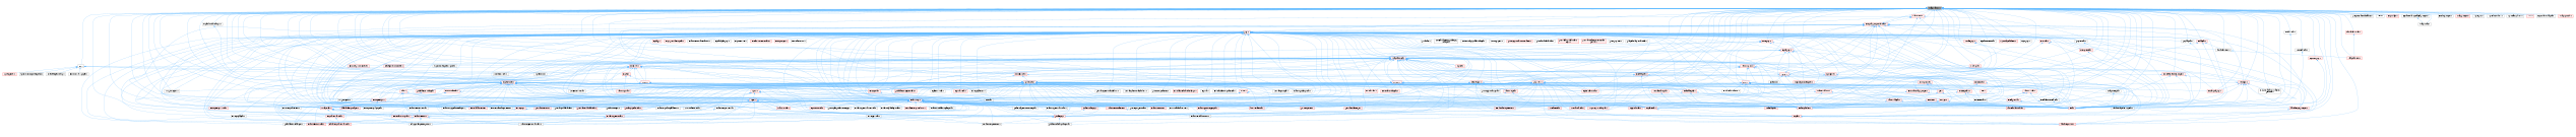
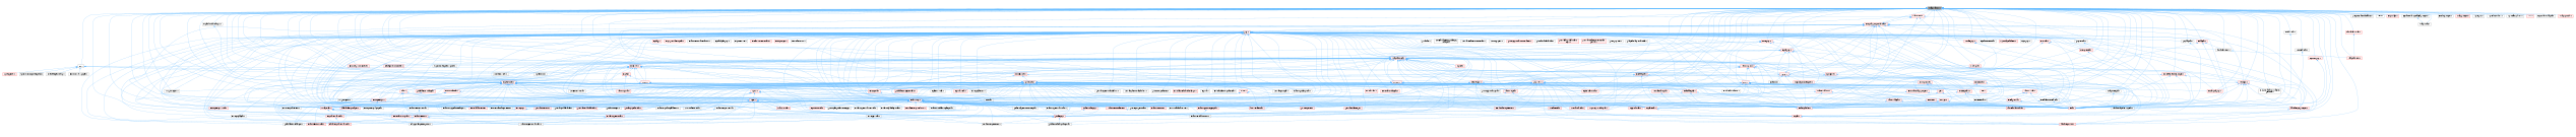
  digraph {
    node [color=red fillcolor="#FFF0F0" fontname=Helvetica fontsize=10 shape=box style=filled]
    edge [color=steelblue1 dir=back fontname=Helvetica fontsize=10 labelfontname=Helvetica labelfontsize=10 style=solid]
    n1 [color=gray40 fillcolor=grey60 fontcolor=black height=0.2 label="UnrealMemory.h" width=0.4]
    n2 [color=grey40 fillcolor=white height=0.2 label="AES.h" width=0.4]
    n3 [height=0.2 label="Core.h" width=0.4]
    n4 [height=0.2 label="CoreSharedPCH.h" width=0.4]
    n5 [color=grey40 fillcolor=white height=0.2 label="NullApplication.h" width=0.4]
    n6 [height=0.2 label="IoDispatcher.h" width=0.4]
    n7 [color=grey40 fillcolor=white height=0.2 label="IoStore.h" width=0.4]
    n8 [color=grey40 fillcolor=white height=0.2 label="AllocatorFixedSizeFreeList.h" width=0.4]
    n9 [height=0.2 label="Array.h" width=0.4]
    n10 [color=grey40 fillcolor=white height=0.2 label="ArrayReader.h" width=0.4]
    n11 [height=0.2 label="AssetData.h" width=0.4]
    n12 [height=0.2 label="CompactBinary.h" width=0.4]
    n13 [height=0.2 label="ShaderCore.h" width=0.4]
    n14 [height=0.2 label="Shader.h" width=0.4]
    n15 [height=0.2 label="RenderGraphUtils.h" width=0.4]
    n16 [height=0.2 label="MemoryReader.h" width=0.4]
    n17 [height=0.2 label="MeshElementIndexer.h" width=0.4]
    n18 [height=0.2 label="ObservableArray.h" width=0.4]
    n19 [height=0.2 label="RigVMByteCode.h" width=0.4]
    n20 [height=0.2 label="UnifiedBuffer.h" width=0.4]
    n21 [height=0.2 label="UnrealType.h" width=0.4]
    n22 [height=0.2 label="cpp.h" width=0.4]
    n23 [height=0.2 label="BitReader.h" width=0.4]
    n24 [color=grey40 fillcolor=white height=0.2 label="SequenceHistory.h" width=0.4]
    n25 [height=0.2 label="NetPacketNotify.h" width=0.4]
    n26 [height=0.2 label="Class.h" width=0.4]
    n27 [height=0.2 label="LiveLinkTypes.h" width=0.4]
    n28 [height=0.2 label="CoreMinimal.h" width=0.4]
    n29 [color=grey40 fillcolor=white height=0.2 label="BulkDataReader.h" width=0.4]
    n30 [color=grey40 fillcolor=white height=0.2 label="BulkDataWriter.h" width=0.4]
    n31 [height=0.2 label="DynamicallyTypedValue.h" width=0.4]
    n32 [height=0.2 label="HazardPointer.h" width=0.4]
-   n33 [height=0.2 label="ObjectReader.h" width=0.4]
    n34 [color=grey40 fillcolor=white height=0.2 label="QueuedThreadPoolWrapper.h" width=0.4]
    n35 [height=0.2 label="ReferenceChainSearch.h" width=0.4]
    n36 [height=0.2 label="RenderGraphAllocator.h" width=0.4]
    n37 [height=0.2 label="UniqueIndexSet.h" width=0.4]
    n38 [color=grey40 fillcolor=white height=0.2 label="CachedStringStore.h" width=0.4]
    n39 [height=0.2 label="InterpCurvePoint.h" width=0.4]
    n40 [height=0.2 label="SHMath.h" width=0.4]
    n41 [height=0.2 label="StatsSystemTypes.h" width=0.4]
    n42 [height=0.2 label="Field.h" width=0.4]
    n43 [height=0.2 label="IndirectArray.h" width=0.4]
    n44 [height=0.2 label="InstanceAttributeTracker.h" width=0.4]
    n45 [color=grey40 fillcolor=white height=0.2 label="LinuxApplication.h" width=0.4]
    n46 [height=0.2 label="MallocLeakDetection.h" width=0.4]
    n47 [height=0.2 label="MemoryImage.h" width=0.4]
    n48 [height=0.2 label="ScriptArray.h" width=0.4]
    n49 [height=0.2 label="SparseArray.h" width=0.4]
    n50 [height=0.2 label="SecureHash.h" width=0.4]
    n51 [height=0.2 label="MemoryHasher.h" width=0.4]
    n52 [height=0.2 label="SharedPointer.h" width=0.4]
    n53 [color=grey40 fillcolor=white height=0.2 label="TransArray.h" width=0.4]
    n54 [color=grey40 fillcolor=white height=0.2 label="BigInt.h" width=0.4]
    n55 [height=0.2 label="BinaryHeap.h" width=0.4]
    n56 [height=0.2 label="BitArray.h" width=0.4]
    n57 [height=0.2 label="Blake3.h" width=0.4]
    n58 [height=0.2 label="IoHash.h" width=0.4]
    n59 [height=0.2 label="BufferReader.h" width=0.4]
    n60 [color=grey40 fillcolor=white height=0.2 label="BufferWriter.h" width=0.4]
    n61 [color=grey40 fillcolor=white height=0.2 label="CachedOSVeryLargePageAllocator.h" width=0.4]
    n62 [color=grey40 fillcolor=white height=0.2 label="UnrealType2.h" width=0.4]
    n63 [height=0.2 label="ConcurrentLinearAllocator.h" width=0.4]
    n64 [height=0.2 label="ConsumeAllMpmcQueue.h" width=0.4]
    n65 [height=0.2 label="ContainerAllocationPolicies.h" width=0.4]
    n66 [height=0.2 label="HashTable.h" width=0.4]
    n67 [height=0.2 label="MemStack.h" width=0.4]
    n68 [color=grey40 fillcolor=white height=0.2 label="DynamicVertexSkinWeights\lAttribute.h" width=0.4]
    n69 [height=0.2 label="DepletableMpmcQueue.h" width=0.4]
    n70 [color=grey40 fillcolor=white height=0.2 label="EpicRtcAllocator.h" width=0.4]
    n71 [height=0.2 label="Function.h" width=0.4]
    n72 [color=grey40 fillcolor=white height=0.2 label="ThreadingBase.h" width=0.4]
    n73 [color=grey40 fillcolor=white height=0.2 label="IPlatformFileCachedWrapper.h" width=0.4]
    n74 [height=0.2 label="InlineValue.h" width=0.4]
    n75 [height=0.2 label="LinearAllocator.h" width=0.4]
    n76 [height=0.2 label="LockFreeFixedSizeAllocator.h" width=0.4]
    n77 [color=grey40 fillcolor=white height=0.2 label="MallocAnsi.h" width=0.4]
    n78 [color=grey40 fillcolor=white height=0.2 label="MallocPoisonProxy.h" width=0.4]
    n79 [color=grey40 fillcolor=white height=0.2 label="MallocReplayProxy.h" width=0.4]
    n80 [height=0.2 label="Matrix.h" width=0.4]
    n81 [height=0.2 label="MemoryLayout.h" width=0.4]
    n82 [height=0.2 label="NameTypes.h" width=0.4]
    n83 [height=0.2 label="MemoryWriter.h" width=0.4]
    n84 [height=0.2 label="ModuleBoilerplate.h" width=0.4]
    n85 [height=0.2 label="MemoryOps.h" width=0.4]
    n86 [color=grey40 fillcolor=white height=0.2 label="OutputDevices.h" width=0.4]
    n87 [height=0.2 label="PM-k.h" width=0.4]
    n88 [height=0.2 label="SequenceNumber.h" width=0.4]
    n89 [color=grey40 fillcolor=white height=0.2 label="SharedPointerInternals.h" width=0.4]
    n90 [color=grey40 fillcolor=white height=0.2 label="SharedString.h" width=0.4]
    n91 [height=0.2 label="StaticBitArray.h" width=0.4]
    n92 [color=grey40 fillcolor=white height=0.2 label="StaticMemoryReader.h" width=0.4]
    n93 [height=0.2 label="StringBuilder.h" width=0.4]
    n94 [height=0.2 label="StringView.h" width=0.4]
    n95 [height=0.2 label="UnrealMathFPU.h" width=0.4]
    n96 [height=0.2 label="UnrealTemplate.h" width=0.4]
    n97 [height=0.2 label="CoreDelegates.h" width=0.4]
    n98 [color=grey40 fillcolor=white height=0.2 label="CoreDelegatesInternal.h" width=0.4]
    n99 [color=grey40 fillcolor=white height=0.2 label="EncryptionKeyManager.h" width=0.4]
    n100 [color=grey40 fillcolor=white height=0.2 label="IoDirectoryIndex.h" width=0.4]
    n101 [height=0.2 label="NamedAESKey.h" width=0.4]
    n102 [color=grey40 fillcolor=white height=0.2 label="PlatformIoDispatcherBase.cpp" width=0.4]
    n103 [color=grey40 fillcolor=white height=0.2 label="ABTesting.h" width=0.4]
    n104 [color=grey40 fillcolor=white height=0.2 label="AIHelpers.h" width=0.4]
    n105 [color=grey40 fillcolor=white height=0.2 label="ActorElementEditorAssetData\lInterface.h" width=0.4]
-   n106 [color=grey40 fillcolor=white height=0.2 label="ActorSoundParameterInterface.h" width=0.4]
+   n106 [color=grey40 fillcolor=white height=0.2 label="ArchiveUObjectFromStructured.h" width=0.4]
    n107 [color=grey40 fillcolor=white height=0.2 label="AndroidJavaEnv.h" width=0.4]
    n108 [color=grey40 fillcolor=white height=0.2 label="AnimDataModelHasher.h" width=0.4]
    n109 [height=0.2 label="AnimDataModelNotifyCollector.h" width=0.4]
    n110 [color=grey40 fillcolor=white height=0.2 label="AnimGraphAttributes.h" width=0.4]
    n111 [color=grey40 fillcolor=white height=0.2 label="AnimNodeEditMode.h" width=0.4]
    n112 [color=grey40 fillcolor=white height=0.2 label="AnimSequenceHelpers.h" width=0.4]
    n113 [height=0.2 label="App.h" width=0.4]
    n114 [height=0.2 label="ArchiveFindCulprit.h" width=0.4]
    n115 [color=grey40 fillcolor=white height=0.2 label="ArchiveHasReferences.h" width=0.4]
    n116 [color=grey40 fillcolor=white height=0.2 label="ArchiveLoadCompressedProxy.h" width=0.4]
    n117 [height=0.2 label="ArchiveObjectCrc42.h" width=0.4]
    n118 [color=grey40 fillcolor=white height=0.2 label="ArchiveSaveCompressedProxy.h" width=0.4]
    n119 [height=0.2 label="ArchiveSerializedProperty\lChain.h" width=0.4]
    n120 [height=0.2 label="ArchiveShowReferences.h" width=0.4]
    n121 [color=grey40 fillcolor=white height=0.2 label="ArchiveStackTrace.h" width=0.4]
    n122 [height=0.2 label="ArchiveUObjectFromStructured\lArchive.h" width=0.4]
    n123 [color=grey40 fillcolor=white height=0.2 label="ArrayBuilder.h" width=0.4]
    n124 [height=0.2 label="ArrayView.h" width=0.4]
    n125 [color=grey40 fillcolor=white height=0.2 label="AssetRegistryGenerator.h" width=0.4]
    n126 [color=grey40 fillcolor=white height=0.2 label="AssetSourceFilenameCache.h" width=0.4]
    n127 [color=grey40 fillcolor=white height=0.2 label="CollectionDragDropOp.h" width=0.4]
    n128 [height=0.2 label="AsyncLoading2.h" width=0.4]
    n129 [height=0.2 label="BezierChannelCurveModel.h" width=0.4]
    n130 [color=grey40 fillcolor=white height=0.2 label="BlueprintAssetHandler.h" width=0.4]
    n131 [height=0.2 label="BoolPropertyTrackEditor.h" width=0.4]
    n132 [color=grey40 fillcolor=white height=0.2 label="BulkDataRegistry.h" width=0.4]
    n133 [color=grey40 fillcolor=white height=0.2 label="CategoryModel.h" width=0.4]
    n134 [height=0.2 label="ChannelCurveModel.h" width=0.4]
    n135 [height=0.2 label="ChannelModel.h" width=0.4]
    n136 [height=0.2 label="CompositeBuffer.h" width=0.4]
    n137 [color=grey40 fillcolor=white height=0.2 label="CompactBinaryPackage.h" width=0.4]
    n138 [height=0.2 label="CompactBinaryWriter.h" width=0.4]
    n139 [color=grey40 fillcolor=white height=0.2 label="BPVariableDragDropAction.h" width=0.4]
    n140 [height=0.2 label="BlueprintActionFilter.h" width=0.4]
    n141 [color=grey40 fillcolor=white height=0.2 label="BlueprintDragDropMenuItem.h" width=0.4]
    n142 [height=0.2 label="ComponentVisualizer.h" width=0.4]
    n143 [height=0.2 label="AssetBundleData.h" width=0.4]
    n144 [color=grey40 fillcolor=white height=0.2 label="AssetImportTask.h" width=0.4]
    n145 [height=0.2 label="AssetManagerTypes.h" width=0.4]
    n146 [height=0.2 label="AssetRegistryInterface.h" width=0.4]
    n147 [height=0.2 label="AssetRegistryTagsContext.h" width=0.4]
    n148 [color=grey40 fillcolor=white height=0.2 label="AssetTypeActions_SoundBase.h" width=0.4]
    n149 [color=grey40 fillcolor=white height=0.2 label="AudioAnalytics.h" width=0.4]
    n150 [color=grey40 fillcolor=white height=0.2 label="AudioEditorModule.h" width=0.4]
    n151 [color=grey40 fillcolor=white height=0.2 label="AudioFormatSettings.h" width=0.4]
    n152 [color=grey40 fillcolor=white height=0.2 label="AutomatedAssetImportData.h" width=0.4]
    n153 [color=grey40 fillcolor=white height=0.2 label="AverageOverlayToVertices.h" width=0.4]
    n154 [height=0.2 label="Base64.h" width=0.4]
    n155 [height=0.2 label="BinaryArchiveFormatter.h" width=0.4]
    n156 [color=grey40 fillcolor=white height=0.2 label="BindingLifetimeTrackEditor.h" width=0.4]
    n157 [height=0.2 label="BitWriter.h" width=0.4]
    n158 [height=0.2 label="BlueprintActionDatabase.h" width=0.4]
    n159 [color=grey40 fillcolor=white height=0.2 label="BlueprintTypePromotion.h" width=0.4]
    n160 [color=grey40 fillcolor=white height=0.2 label="BlueprintActionMenuBuilder.h" width=0.4]
    n161 [color=grey40 fillcolor=white height=0.2 label="BlueprintActionMenuItem.h" width=0.4]
    n162 [color=grey40 fillcolor=white height=0.2 label="BlueprintCompilerExtension.h" width=0.4]
    n163 [height=0.2 label="BlueprintEditor.h" width=0.4]
    n164 [height=0.2 label="BlueprintEditorModes.h" width=0.4]
    n165 [color=grey40 fillcolor=white height=0.2 label="BlueprintEditorModule.h" width=0.4]
    n166 [height=0.2 label="BlueprintEditorSettings.h" width=0.4]
    n167 [color=grey40 fillcolor=white height=0.2 label="BlueprintGraphModule.h" width=0.4]
    n168 [color=grey40 fillcolor=white height=0.2 label="BlueprintManagedListDetails.h" width=0.4]
    n169 [color=grey40 fillcolor=white height=0.2 label="BlueprintNamespaceRegistry.h" width=0.4]
    n170 [color=grey40 fillcolor=white height=0.2 label="BlueprintNodeTemplateCache.h" width=0.4]
    n171 [color=grey40 fillcolor=white height=0.2 label="BlueprintPaletteFavorites.h" width=0.4]
    n172 [height=0.2 label="BlueprintSupport.h" width=0.4]
    n173 [height=0.2 label="Box2D.h" width=0.4]
    n174 [color=grey40 fillcolor=white height=0.2 label="BuiltInChannelEditors.h" width=0.4]
    n175 [height=0.2 label="ClassIconFinder.h" width=0.4]
    n176 [height=0.2 label="BulkData.h" width=0.4]
    n177 [color=grey40 fillcolor=white height=0.2 label="ChunkDependencyInfo.h" width=0.4]
    n178 [height=0.2 label="CompilerResultsLog.h" width=0.4]
    n179 [height=0.2 label="ConnectionDrawingPolicy.h" width=0.4]
    n180 [height=0.2 label="BufferArchive.h" width=0.4]
    n181 [color=grey40 fillcolor=white height=0.2 label="BufferedOutputDevice.h" width=0.4]
    n182 [height=0.2 label="BuildResultDependenciesMap.h" width=0.4]
    n183 [color=grey40 fillcolor=white height=0.2 label="CachedPagedArray.h" width=0.4]
    n184 [height=0.2 label="Change.h" width=0.4]
    n185 [color=grey40 fillcolor=white height=0.2 label="Channel.h" width=0.4]
    n186 [color=grey40 fillcolor=white height=0.2 label="ChaosCooking.h" width=0.4]
    n187 [height=0.2 label="CircularBuffer.h" width=0.4]
    n188 [height=0.2 label="ClusterUnionComponent.h" width=0.4]
    n189 [height=0.2 label="ColliderMesh.h" width=0.4]
    n190 [height=0.2 label="Color.h" width=0.4]
    n191 [height=0.2 label="ColorList.h" width=0.4]
    n192 [color=grey40 fillcolor=white height=0.2 label="ColorPropertySection.h" width=0.4]
    n193 [height=0.2 label="ConfigCacheIni.h" width=0.4]
    n194 [color=grey40 fillcolor=white height=0.2 label="ConfigContext.h" width=0.4]
    n195 [height=0.2 label="CommandLine.h" width=0.4]
    n196 [height=0.2 label="CompactMaps.h" width=0.4]
    n197 [height=0.2 label="ComponentInterfaces.h" width=0.4]
    n198 [color=grey40 fillcolor=white height=0.2 label="CompressedGrowableBuffer.h" width=0.4]
    n199 [color=grey40 fillcolor=white height=0.2 label="CompressionUtil.h" width=0.4]
    n200 [height=0.2 label="ConfigTypes.h" width=0.4]
    n1 -> n2
    n1 -> n3
    n1 -> n4
    n1 -> n5
    n1 -> n6
    n1 -> n7
    n1 -> n8
    n1 -> n9
    n1 -> n10
    n1 -> n11
    n1 -> n12
    n1 -> n13
    n1 -> n14
    n1 -> n15
    n1 -> n16
    n1 -> n17
    n1 -> n18
    n1 -> n19
    n1 -> n20
    n1 -> n21
    n1 -> n22
    n1 -> n23
    n1 -> n24
    n1 -> n25
    n1 -> n26
    n1 -> n27
    n1 -> n28
    n1 -> n29
    n1 -> n30
    n1 -> n31
    n1 -> n32
-   n1 -> n33
    n1 -> n34
    n1 -> n35
    n1 -> n36
    n1 -> n37
    n1 -> n38
    n1 -> n39
    n1 -> n40
    n1 -> n41
    n1 -> n42
    n1 -> n43
    n1 -> n44
    n1 -> n45
    n1 -> n46
    n1 -> n47
    n1 -> n48
    n1 -> n49
    n1 -> n50
    n1 -> n51
    n1 -> n52
    n1 -> n53
    n1 -> n54
    n1 -> n55
    n1 -> n56
    n1 -> n57
    n1 -> n58
    n1 -> n59
    n1 -> n60
    n1 -> n61
    n1 -> n62
    n1 -> n63
    n1 -> n64
    n1 -> n65
    n1 -> n66
    n1 -> n67
    n1 -> n68
    n1 -> n69
    n1 -> n70
    n1 -> n71
    n1 -> n72
    n1 -> n73
    n1 -> n74
    n1 -> n75
    n1 -> n76
    n1 -> n77
    n1 -> n78
    n1 -> n79
    n1 -> n80
    n1 -> n81
    n1 -> n82
    n1 -> n83
    n1 -> n84
    n1 -> n85
    n1 -> n86
    n1 -> n87
    n1 -> n88
    n1 -> n89
    n1 -> n90
    n1 -> n91
    n1 -> n92
    n1 -> n93
    n1 -> n94
    n1 -> n95
    n1 -> n96
    n2 -> n6
    n2 -> n97
    n2 -> n98
    n2 -> n99
    n2 -> n100
    n2 -> n101
    n2 -> n102
    n6 -> n7
    n9 -> n3
    n9 -> n4
    n9 -> n5
    n9 -> n6
    n9 -> n7
    n9 -> n10
    n9 -> n11
    n9 -> n13
    n9 -> n14
    n9 -> n15
    n9 -> n17
    n9 -> n18
    n9 -> n19
    n9 -> n21
    n9 -> n23
    n9 -> n26
    n9 -> n27
    n9 -> n28
    n9 -> n32
-   n9 -> n33
    n9 -> n34
    n9 -> n35
    n9 -> n36
    n9 -> n37
    n9 -> n38
    n9 -> n41
    n9 -> n42
    n9 -> n43
    n9 -> n44
    n9 -> n45
    n9 -> n46
    n9 -> n47
    n9 -> n48
    n9 -> n49
    n9 -> n50
    n9 -> n52
    n9 -> n53
    n9 -> n97
    n9 -> n100
    n9 -> n103
    n9 -> n104
    n9 -> n105
    n9 -> n106
    n9 -> n107
    n9 -> n108
    n9 -> n109
    n9 -> n110
    n9 -> n111
    n9 -> n112
    n9 -> n113
    n9 -> n114
    n9 -> n115
    n9 -> n116
    n9 -> n117
    n9 -> n118
    n9 -> n119
    n9 -> n120
    n9 -> n121
    n9 -> n122
    n9 -> n123
    n9 -> n124
    n9 -> n125
    n9 -> n126
    n9 -> n127
    n9 -> n128
    n9 -> n129
    n9 -> n130
    n9 -> n131
    n9 -> n132
    n9 -> n133
    n9 -> n134
    n9 -> n135
    n9 -> n136
    n9 -> n137
    n9 -> n138
    n9 -> n139
    n9 -> n140
    n9 -> n141
    n9 -> n142
    n9 -> n143
    n9 -> n144
    n9 -> n145
    n9 -> n146
    n9 -> n147
    n9 -> n148
    n9 -> n149
    n9 -> n150
    n9 -> n151
    n9 -> n152
    n9 -> n153
    n9 -> n154
    n9 -> n155
    n9 -> n156
    n9 -> n157
    n9 -> n158
    n9 -> n159
    n9 -> n160
    n9 -> n161
    n9 -> n162
    n9 -> n163
    n9 -> n164
    n9 -> n165
    n9 -> n166
    n9 -> n167
    n9 -> n168
    n9 -> n169
    n9 -> n170
    n9 -> n171
    n9 -> n172
    n9 -> n173
    n9 -> n174
    n9 -> n175
    n9 -> n176
    n9 -> n177
    n9 -> n178
    n9 -> n179
    n9 -> n180
    n9 -> n181
    n9 -> n182
    n9 -> n183
    n9 -> n184
    n9 -> n185
    n9 -> n186
    n9 -> n187
    n9 -> n188
    n9 -> n189
    n9 -> n190
    n9 -> n191
    n9 -> n192
    n9 -> n193
    n9 -> n194
    n9 -> n195
    n9 -> n196
    n9 -> n197
    n9 -> n198
    n9 -> n199
    n9 -> n200
    n10 -> n3
    n11 -> n125
    n11 -> n126
    n11 -> n127
    n12 -> n137
    n12 -> n138
    n13 -> n14
    n14 -> n15
    n16 -> n3
    n16 -> n4
    n21 -> n129
    n21 -> n134
    n21 -> n139
    n21 -> n140
    n21 -> n142
    n23 -> n3
    n23 -> n4
    n23 -> n24
    n24 -> n25
    n26 -> n11
    n26 -> n21
    n26 -> n27
    n26 -> n139
    n26 -> n140
    n26 -> n143
    n26 -> n145
    n26 -> n166
    n26 -> n174
    n26 -> n175
    n28 -> n3
    n28 -> n4
    n28 -> n13
    n28 -> n14
    n28 -> n17
    n28 -> n19
    n28 -> n20
    n28 -> n27
    n28 -> n31
    n28 -> n32
-   n28 -> n33
    n28 -> n34
    n28 -> n35
    n28 -> n36
    n28 -> n37
    n28 -> n110
    n28 -> n111
    n28 -> n114
    n28 -> n115
    n28 -> n117
    n28 -> n120
    n28 -> n126
    n28 -> n127
    n28 -> n128
    n28 -> n131
    n28 -> n139
    n28 -> n140
    n28 -> n141
    n28 -> n142
    n28 -> n144
    n28 -> n148
    n28 -> n152
    n28 -> n156
    n28 -> n158
    n28 -> n159
    n28 -> n160
    n28 -> n161
    n28 -> n163
    n28 -> n164
    n28 -> n165
    n28 -> n166
    n28 -> n167
    n28 -> n168
    n28 -> n169
    n28 -> n170
    n28 -> n171
    n28 -> n172
    n28 -> n175
    n28 -> n176
    n28 -> n177
    n28 -> n178
    n28 -> n179
    n36 -> n15
    n39 -> n3
    n39 -> n4
    n39 -> n26
    n40 -> n3
    n40 -> n4
    n42 -> n21
    n42 -> n26
    n42 -> n140
    n43 -> n3
    n43 -> n4
    n47 -> n14
    n47 -> n21
    n48 -> n3
    n48 -> n4
    n48 -> n21
    n48 -> n28
    n48 -> n49
    n49 -> n3
    n49 -> n4
    n49 -> n11
    n49 -> n28
    n49 -> n96
    n49 -> n193
    n49 -> n194
    n50 -> n4
    n50 -> n6
    n50 -> n7
    n50 -> n11
    n50 -> n13
    n50 -> n14
    n50 -> n47
    n50 -> n51
    n50 -> n108
    n52 -> n3
    n52 -> n4
    n52 -> n5
    n52 -> n6
    n52 -> n11
    n52 -> n13
    n52 -> n21
    n52 -> n28
    n52 -> n41
    n52 -> n45
    n52 -> n97
    n52 -> n125
    n52 -> n127
    n52 -> n129
    n52 -> n131
    n52 -> n133
    n52 -> n134
    n52 -> n135
    n52 -> n139
    n52 -> n140
    n52 -> n141
    n52 -> n142
    n52 -> n148
    n52 -> n150
    n52 -> n152
    n52 -> n156
    n52 -> n160
    n52 -> n163
    n52 -> n164
    n52 -> n165
    n52 -> n168
    n52 -> n171
    n52 -> n174
    n52 -> n178
    n52 -> n179
    n52 -> n192
    n56 -> n3
    n56 -> n4
    n56 -> n28
    n56 -> n44
    n56 -> n49
    n56 -> n103
    n57 -> n51
    n57 -> n58
    n58 -> n6
    n58 -> n11
    n58 -> n12
    n58 -> n132
    n58 -> n137
    n59 -> n3
    n59 -> n4
    n59 -> n29
    n59 -> n50
    n60 -> n3
    n61 -> n62
    n63 -> n7
    n63 -> n34
    n65 -> n3
    n65 -> n4
    n65 -> n9
    n65 -> n11
    n65 -> n13
    n65 -> n17
    n65 -> n21
    n65 -> n28
    n65 -> n36
    n65 -> n41
    n65 -> n43
    n65 -> n47
    n65 -> n48
    n65 -> n49
    n65 -> n56
    n65 -> n65
    n65 -> n66
    n65 -> n67
    n65 -> n123
    n65 -> n131
    n65 -> n176
    n66 -> n14
    n66 -> n47
    n67 -> n3
    n67 -> n4
    n67 -> n18
    n67 -> n34
    n67 -> n36
    n67 -> n63
    n67 -> n68
    n71 -> n3
    n71 -> n4
    n71 -> n6
    n71 -> n12
    n71 -> n13
    n71 -> n15
    n71 -> n28
    n71 -> n34
    n71 -> n36
    n71 -> n72
    n71 -> n97
    n71 -> n137
    n71 -> n146
    n71 -> n147
    n71 -> n176
    n71 -> n189
    n71 -> n193
    n71 -> n197
    n72 -> n3
    n76 -> n3
    n76 -> n4
    n76 -> n63
    n76 -> n67
    n80 -> n3
    n80 -> n4
    n80 -> n26
    n80 -> n28
    n80 -> n111
    n80 -> n142
    n81 -> n13
    n81 -> n14
    n81 -> n47
    n81 -> n50
    n81 -> n56
    n81 -> n66
    n81 -> n82
    n81 -> n190
    n82 -> n3
    n82 -> n4
    n82 -> n6
    n82 -> n7
    n82 -> n11
    n82 -> n13
    n82 -> n14
    n82 -> n17
    n82 -> n19
    n82 -> n21
    n82 -> n26
    n82 -> n27
    n82 -> n28
    n82 -> n35
    n82 -> n41
    n82 -> n42
    n82 -> n47
    n82 -> n51
    n82 -> n83
    n82 -> n84
    n82 -> n110
    n82 -> n111
    n82 -> n113
    n82 -> n116
    n82 -> n118
    n82 -> n121
    n82 -> n125
    n82 -> n128
    n82 -> n130
    n82 -> n132
    n82 -> n133
    n82 -> n135
    n82 -> n139
    n82 -> n140
    n82 -> n141
    n82 -> n142
    n82 -> n143
    n82 -> n145
    n82 -> n146
    n82 -> n150
    n82 -> n151
    n82 -> n156
    n82 -> n158
    n82 -> n159
    n82 -> n161
    n82 -> n163
    n82 -> n164
    n82 -> n165
    n82 -> n166
    n82 -> n168
    n82 -> n172
    n82 -> n173
    n82 -> n175
    n82 -> n176
    n82 -> n178
    n82 -> n180
    n82 -> n182
    n82 -> n185
    n82 -> n193
    n82 -> n198
    n83 -> n3
    n83 -> n4
    n83 -> n117
    n83 -> n180
    n84 -> n4
    n85 -> n3
    n85 -> n4
    n85 -> n21
    n85 -> n28
    n85 -> n65
    n85 -> n74
    n86 -> n3
    n88 -> n25
    n89 -> n52
    n91 -> n3
    n93 -> n11
    n93 -> n82
    n93 -> n108
    n94 -> n6
    n94 -> n11
    n94 -> n12
    n94 -> n50
    n94 -> n57
    n94 -> n58
    n94 -> n90
    n94 -> n93
    n94 -> n100
    n94 -> n138
    n94 -> n147
    n94 -> n176
    n94 -> n195
    n96 -> n3
    n96 -> n4
    n96 -> n6
    n96 -> n9
    n96 -> n11
    n96 -> n12
    n96 -> n13
    n96 -> n14
    n96 -> n15
    n96 -> n21
    n96 -> n26
    n96 -> n27
    n96 -> n28
    n96 -> n31
    n96 -> n36
    n96 -> n37
    n96 -> n41
    n96 -> n42
    n96 -> n50
    n96 -> n56
    n96 -> n64
    n96 -> n66
    n96 -> n67
    n96 -> n69
    n96 -> n71
    n96 -> n73
    n96 -> n74
    n96 -> n81
    n96 -> n82
    n96 -> n93
    n96 -> n94
    n96 -> n113
    n96 -> n127
    n96 -> n131
    n96 -> n136
    n96 -> n137
    n96 -> n147
    n96 -> n159
    n96 -> n163
    n96 -> n184
    n96 -> n193
    n97 -> n3
    n97 -> n4
    n97 -> n5
    n113 -> n3
    n113 -> n4
    n123 -> n3
    n124 -> n3
    n124 -> n4
    n124 -> n6
    n124 -> n11
    n124 -> n13
    n124 -> n14
    n124 -> n15
    n124 -> n16
    n124 -> n17
    n124 -> n18
    n124 -> n19
    n124 -> n20
    n124 -> n21
    n124 -> n22
    n124 -> n97
    n124 -> n108
    n124 -> n121
    n124 -> n128
    n124 -> n129
    n124 -> n130
    n124 -> n131
    n124 -> n132
    n124 -> n133
    n124 -> n134
    n124 -> n135
    n124 -> n136
    n134 -> n129
    n136 -> n12
    n136 -> n13
    n136 -> n137
    n140 -> n141
    n143 -> n11
    n146 -> n125
    n157 -> n3
    n157 -> n4
    n157 -> n24
    n158 -> n159
    n163 -> n139
    n163 -> n141
    n163 -> n164
    n165 -> n163
    n166 -> n159
    n167 -> n140
    n173 -> n3
    n173 -> n4
    n173 -> n26
    n173 -> n28
    n176 -> n29
    n176 -> n30
    n180 -> n3
    n181 -> n3
    n181 -> n4
    n187 -> n3
    n190 -> n3
    n190 -> n4
    n190 -> n15
    n190 -> n39
    n190 -> n40
    n190 -> n41
    n190 -> n148
    n190 -> n161
    n190 -> n163
    n190 -> n179
    n190 -> n191
    n190 -> n192
    n190 -> n193
    n191 -> n3
    n191 -> n4
    n193 -> n3
    n193 -> n4
    n193 -> n194
    n195 -> n3
    n195 -> n4
    n195 -> n113
    n200 -> n193
    n200 -> n194
  }
